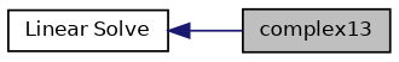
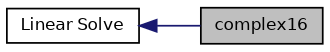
  digraph {
    rankdir=LR
    node [color=black fontname=Helvetica fontsize=10 shape=record style=filled]
    n1 [fillcolor=white height=0.2 label="Linear Solve" width=0.4]
-   n2 [fillcolor=grey75 fontcolor=black height=0.2 label=complex13 width=0.4]
+   n2 [fillcolor=grey75 fontcolor=black height=0.2 label=complex16 width=0.4]
    n1 -> n2 [color=midnightblue dir=back fontname=Helvetica fontsize=10 labelfontname=Helvetica labelfontsize=10 shape=plaintext style=solid]
  }
